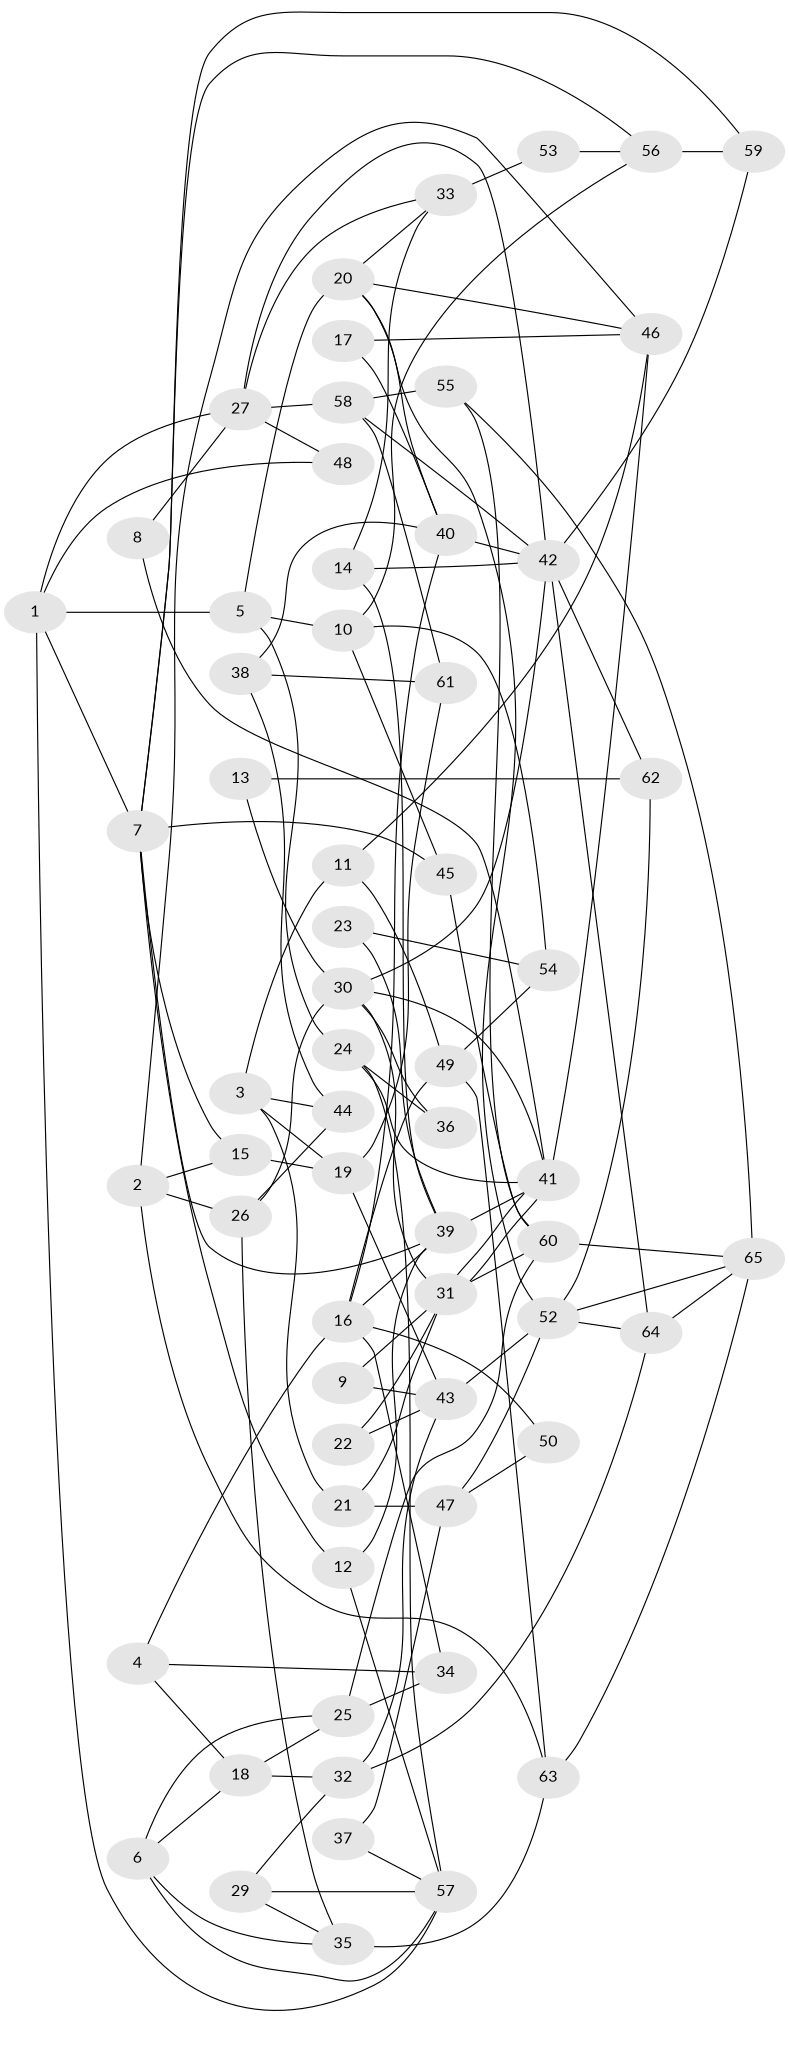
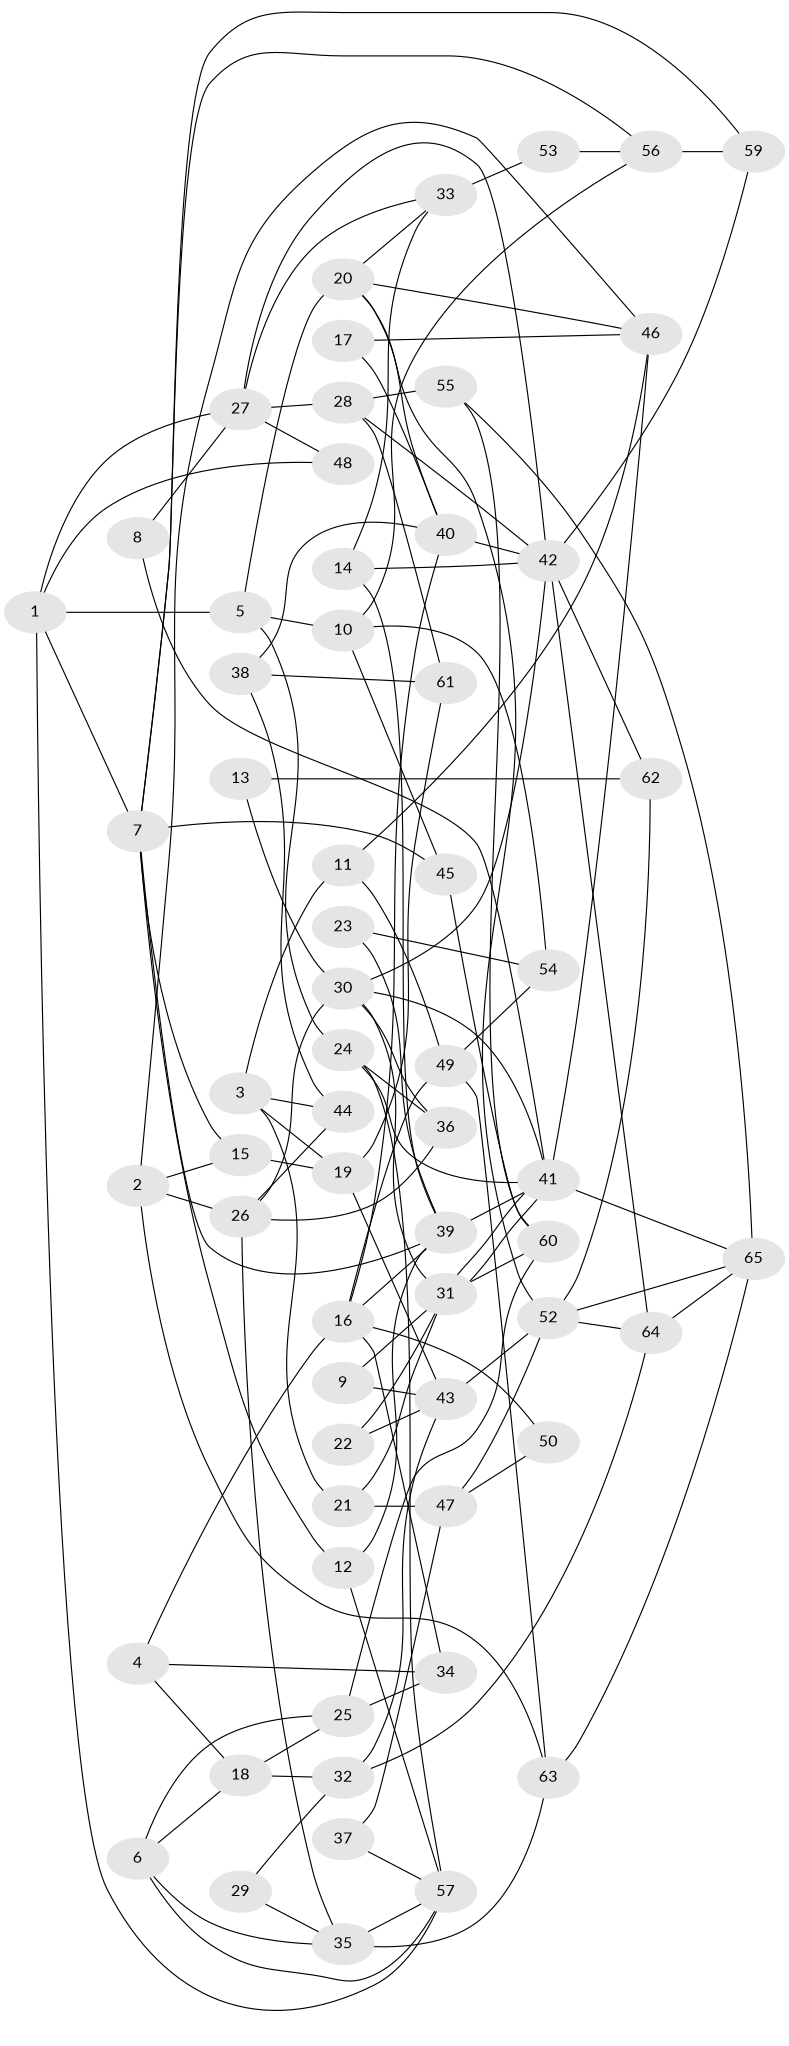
  graph {
    fontname=Lato
    rankdir=LR
    node [color=gray90 fontname=Lato style=filled]
    edge [fontname=Lato]
    1
    5
    7
    27
    48
    57
    10
    20
    24
    15
    12
    39
    45
    56
    59
    33
    42
-   28 [label=58]
+   28
    2
    26
    46
    63
    19
    44
    35
    30
    36
    65
    3
    11
    21
    49
    43
    61
    31
    47
    4
    16
    18
    34
    40
    50
    25
    32
    54
    52
    41
    6
    60
    8
    9
    13
    62
    14
    53
    64
    17
    22
    23
    55
    29
    37
    38
    1 -- 5
    1 -- 7
    1 -- 27
    1 -- 48
    1 -- 57
    5 -- 10
    5 -- 20
    5 -- 24
    7 -- 15
    7 -- 12
    7 -- 39
    7 -- 45
    7 -- 56
    7 -- 59
    27 -- 48
    27 -- 33
    27 -- 42
    27 -- 28
    10 -- 45
    10 -- 56
    10 -- 54
    20 -- 33
    20 -- 46
    20 -- 40
    20 -- 52
    24 -- 57
    24 -- 36
    24 -- 41
    15 -- 19
    12 -- 57
    12 -- 39
    39 -- 41
    45 -- 60
    56 -- 59
    33 -- 53
    42 -- 59
    42 -- 62
    42 -- 64
    28 -- 42
    28 -- 61
    28 -- 55
    2 -- 15
    2 -- 26
    2 -- 46
    2 -- 63
    26 -- 44
    26 -- 35
    26 -- 30
+   26 -- 36
    63 -- 65
    19 -- 43
    19 -- 61
-   29 -- 57
+   35 -- 57
    35 -- 63
    30 -- 42
    30 -- 36
    30 -- 31
    30 -- 41
    3 -- 19
    3 -- 44
    3 -- 11
    3 -- 21
    11 -- 46
    11 -- 49
    21 -- 31
    21 -- 47
    49 -- 63
    49 -- 54
    43 -- 52
    31 -- 41
    31 -- 41
    31 -- 60
    47 -- 50
    47 -- 52
    4 -- 16
    4 -- 18
    4 -- 34
    16 -- 39
    16 -- 49
    16 -- 34
    16 -- 40
    16 -- 50
    18 -- 25
    18 -- 32
    40 -- 42
    25 -- 34
    25 -- 60
    32 -- 43
    32 -- 64
    52 -- 65
    52 -- 62
    52 -- 64
    41 -- 46
    6 -- 57
    6 -- 35
    6 -- 18
    6 -- 25
-   60 -- 65
+   41 -- 65
    8 -- 27
    8 -- 41
    9 -- 43
    9 -- 31
    13 -- 30
    13 -- 62
    14 -- 39
    14 -- 33
    14 -- 42
    53 -- 56
    64 -- 65
    17 -- 46
    17 -- 40
    22 -- 43
    22 -- 31
    23 -- 39
    23 -- 54
    55 -- 65
    55 -- 60
    29 -- 35
    29 -- 32
    37 -- 57
    37 -- 47
    38 -- 44
    38 -- 61
    38 -- 40
  }
